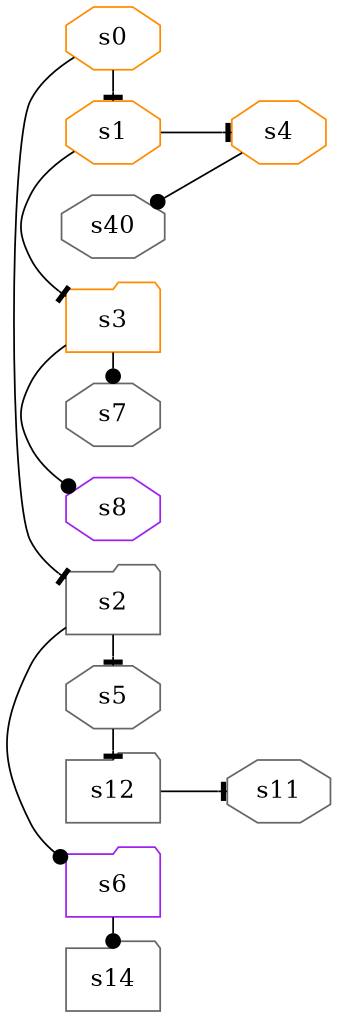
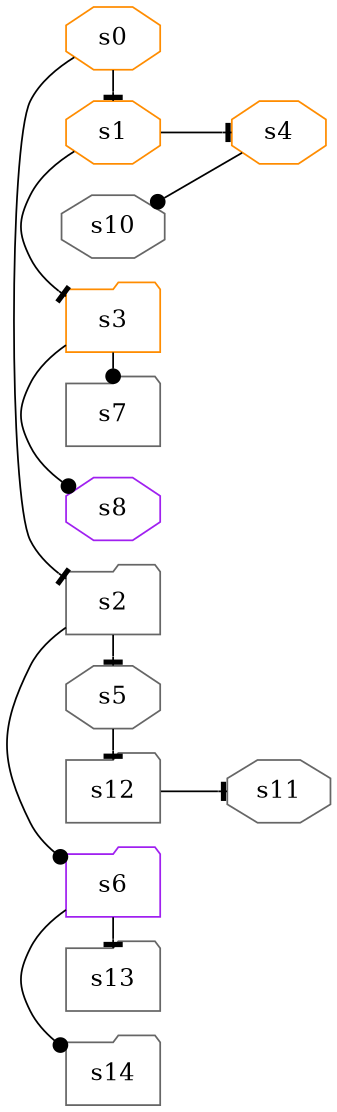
  digraph {
    rankdir=LR
    node [color=gray40 player=1 shape=octagon]
    edge [arrowhead=tee]
    s0 [color=darkorange]
    s1 [color=darkorange]
    s2 [shape=folder]
    s3 [color=darkorange shape=folder]
    s4 [color=darkorange player=0]
    s5
    s6 [color=purple player=0 shape=folder]
-   s7
+   s7 [shape=folder]
    s8 [color=purple]
-   s10 [label=s40]
+   s10
    s12 [player=0 shape=folder]
+   s13 [shape=folder]
    s14 [player=0 shape=folder]
    s11 [player=0]
    s0 -> s1 [constraint="time % 4 == 0 || time % 3 == 1"]
    s0 -> s2 [constraint="time == 3 || time == 5 || time == 7 || time == 14"]
    s1 -> s3 [constraint="!(time % 3 == 0)"]
    s1 -> s4
    s2 -> s5 [constraint="time == 0"]
    s2 -> s6 [arrowhead=dot constraint="time % 4 == 2"]
    s3 -> s7 [arrowhead=dot constraint="time % 5 == 3"]
    s3 -> s8 [arrowhead=dot constraint="time % 3 == 1"]
    s4 -> s10 [arrowhead=dot constraint="!(time % 3 == 0)"]
    s5 -> s12 [constraint="time % 3 == 0 || time % 2 == 1"]
+   s6 -> s13 [constraint="time == 2 || time == 3 || time == 5 || time == 7"]
    s6 -> s14 [arrowhead=dot constraint="time == 3 || time == 12 || time == 14"]
    s12 -> s11
  }
